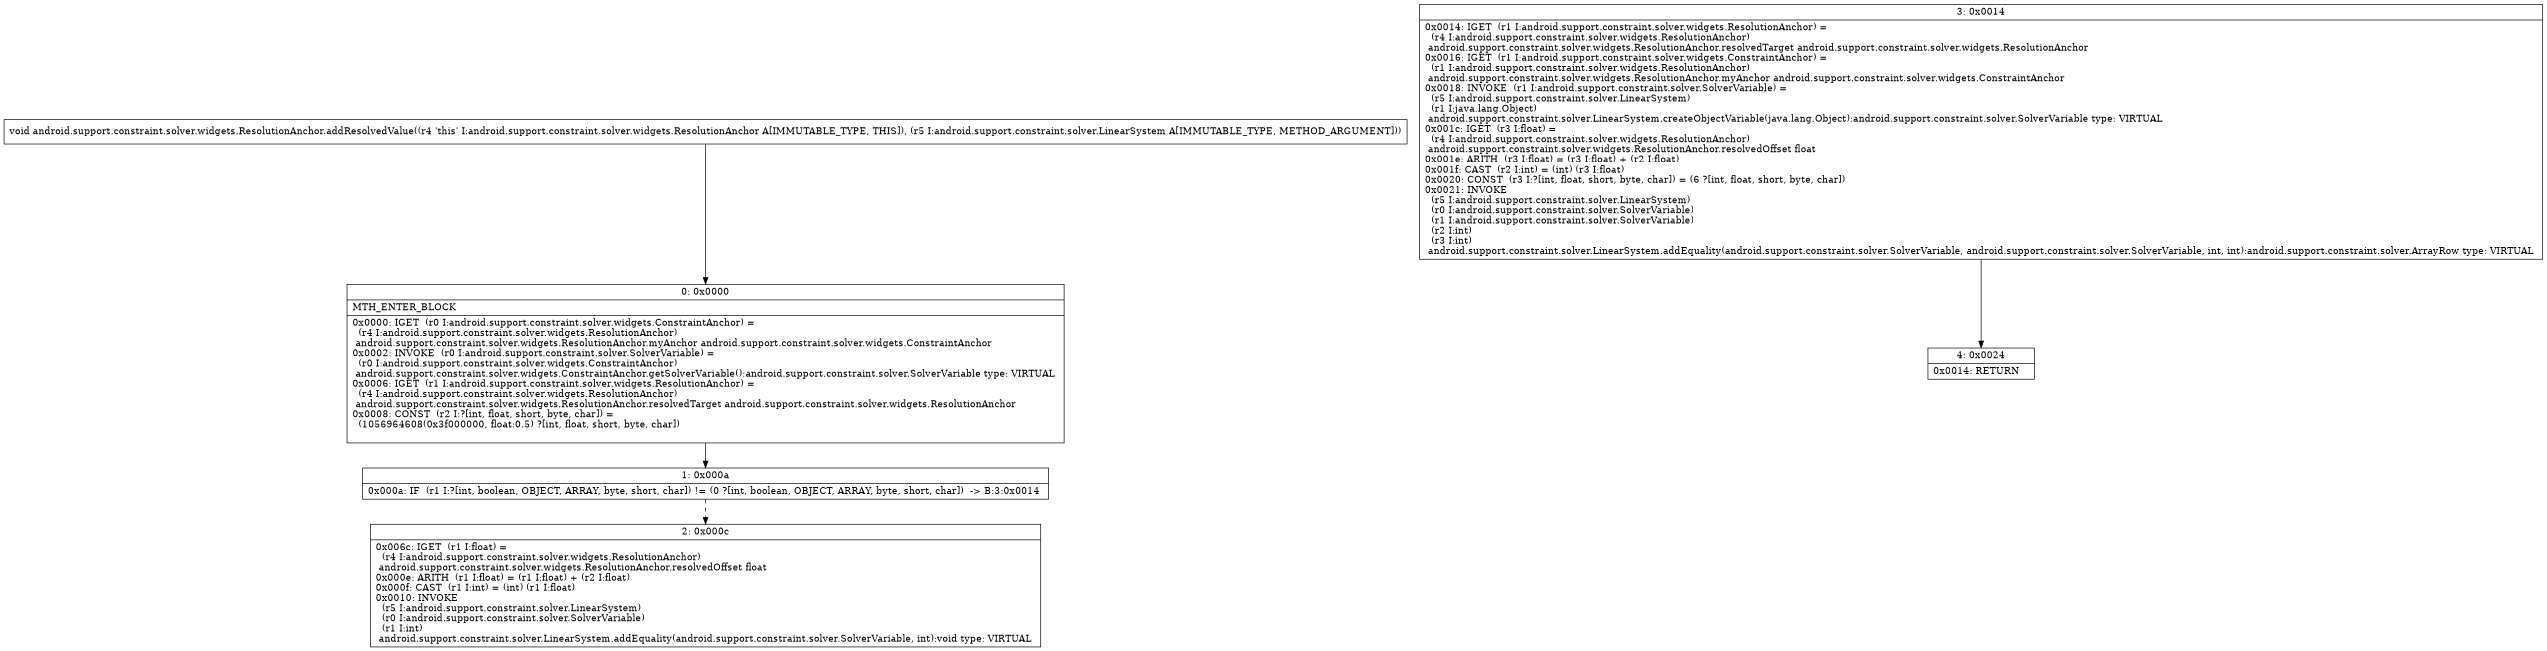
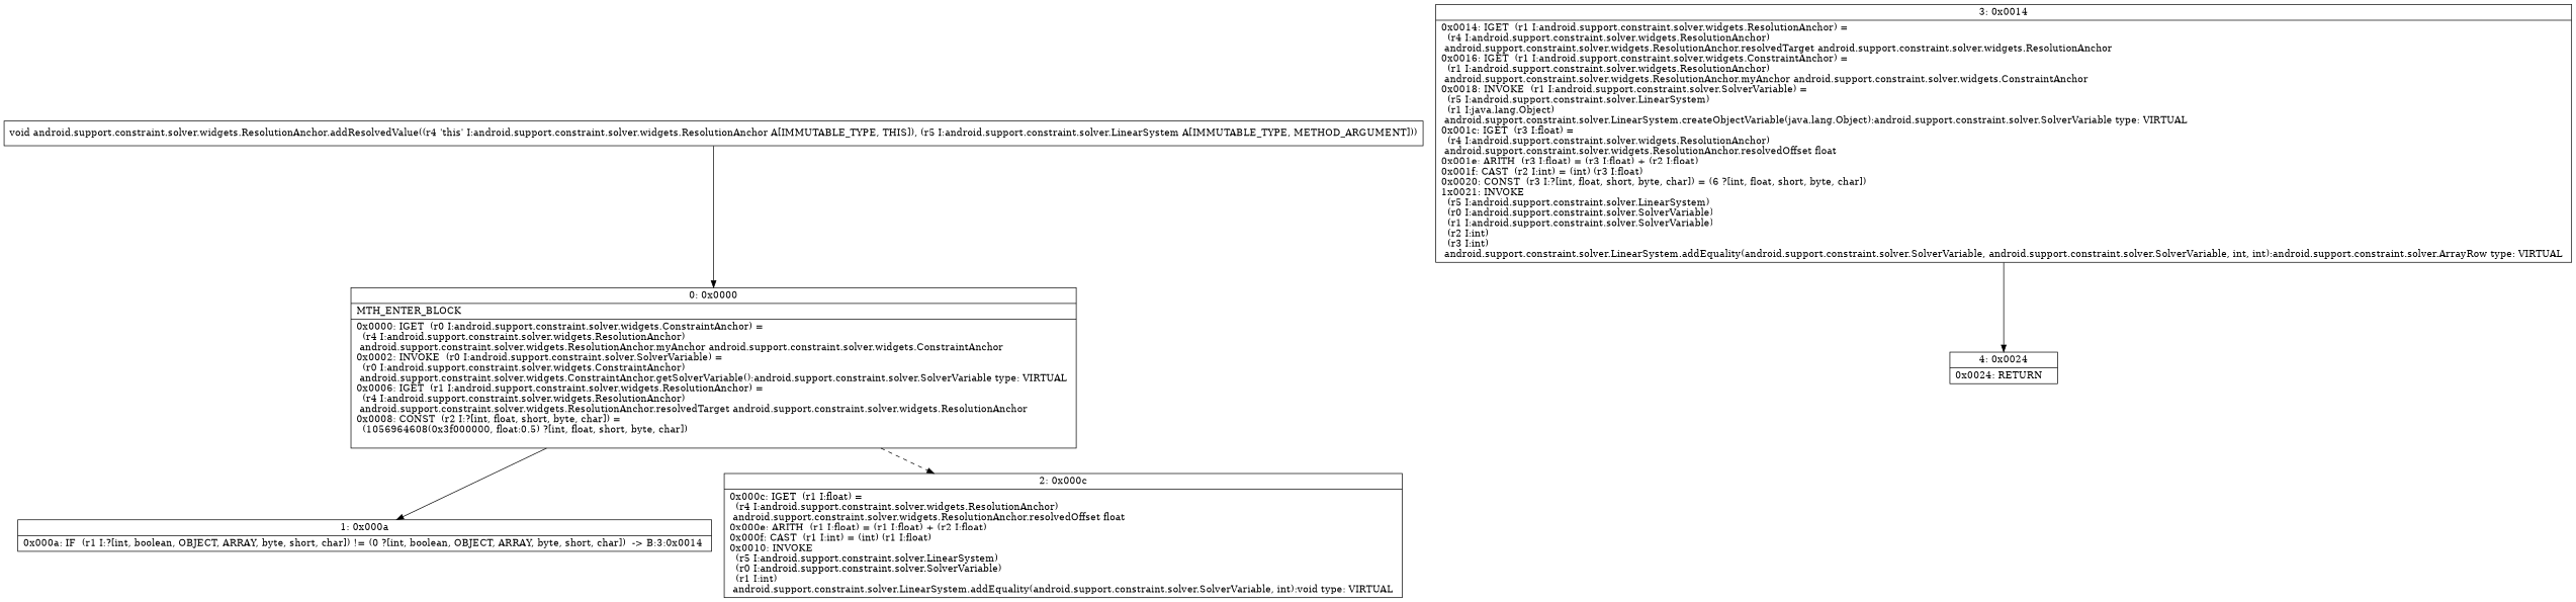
  digraph {
    fontname="DejaVu Serif"
    node [fontname="DejaVu Serif" shape=record]
    edge [fontname="DejaVu Serif"]
    n1 [label="{0\:\ 0x0000|MTH_ENTER_BLOCK\l|0x0000: IGET  (r0 I:android.support.constraint.solver.widgets.ConstraintAnchor) = \l  (r4 I:android.support.constraint.solver.widgets.ResolutionAnchor)\l android.support.constraint.solver.widgets.ResolutionAnchor.myAnchor android.support.constraint.solver.widgets.ConstraintAnchor \l0x0002: INVOKE  (r0 I:android.support.constraint.solver.SolverVariable) = \l  (r0 I:android.support.constraint.solver.widgets.ConstraintAnchor)\l android.support.constraint.solver.widgets.ConstraintAnchor.getSolverVariable():android.support.constraint.solver.SolverVariable type: VIRTUAL \l0x0006: IGET  (r1 I:android.support.constraint.solver.widgets.ResolutionAnchor) = \l  (r4 I:android.support.constraint.solver.widgets.ResolutionAnchor)\l android.support.constraint.solver.widgets.ResolutionAnchor.resolvedTarget android.support.constraint.solver.widgets.ResolutionAnchor \l0x0008: CONST  (r2 I:?[int, float, short, byte, char]) = \l  (1056964608(0x3f000000, float:0.5) ?[int, float, short, byte, char])\l \l}"]
    n2 [label="{1\:\ 0x000a|0x000a: IF  (r1 I:?[int, boolean, OBJECT, ARRAY, byte, short, char]) != (0 ?[int, boolean, OBJECT, ARRAY, byte, short, char])  \-\> B:3:0x0014 \l}"]
-   n3 [label="{2\:\ 0x000c|0x006c: IGET  (r1 I:float) = \l  (r4 I:android.support.constraint.solver.widgets.ResolutionAnchor)\l android.support.constraint.solver.widgets.ResolutionAnchor.resolvedOffset float \l0x000e: ARITH  (r1 I:float) = (r1 I:float) + (r2 I:float) \l0x000f: CAST  (r1 I:int) = (int) (r1 I:float) \l0x0010: INVOKE  \l  (r5 I:android.support.constraint.solver.LinearSystem)\l  (r0 I:android.support.constraint.solver.SolverVariable)\l  (r1 I:int)\l android.support.constraint.solver.LinearSystem.addEquality(android.support.constraint.solver.SolverVariable, int):void type: VIRTUAL \l}"]
-   n4 [label="{3\:\ 0x0014|0x0014: IGET  (r1 I:android.support.constraint.solver.widgets.ResolutionAnchor) = \l  (r4 I:android.support.constraint.solver.widgets.ResolutionAnchor)\l android.support.constraint.solver.widgets.ResolutionAnchor.resolvedTarget android.support.constraint.solver.widgets.ResolutionAnchor \l0x0016: IGET  (r1 I:android.support.constraint.solver.widgets.ConstraintAnchor) = \l  (r1 I:android.support.constraint.solver.widgets.ResolutionAnchor)\l android.support.constraint.solver.widgets.ResolutionAnchor.myAnchor android.support.constraint.solver.widgets.ConstraintAnchor \l0x0018: INVOKE  (r1 I:android.support.constraint.solver.SolverVariable) = \l  (r5 I:android.support.constraint.solver.LinearSystem)\l  (r1 I:java.lang.Object)\l android.support.constraint.solver.LinearSystem.createObjectVariable(java.lang.Object):android.support.constraint.solver.SolverVariable type: VIRTUAL \l0x001c: IGET  (r3 I:float) = \l  (r4 I:android.support.constraint.solver.widgets.ResolutionAnchor)\l android.support.constraint.solver.widgets.ResolutionAnchor.resolvedOffset float \l0x001e: ARITH  (r3 I:float) = (r3 I:float) + (r2 I:float) \l0x001f: CAST  (r2 I:int) = (int) (r3 I:float) \l0x0020: CONST  (r3 I:?[int, float, short, byte, char]) = (6 ?[int, float, short, byte, char]) \l0x0021: INVOKE  \l  (r5 I:android.support.constraint.solver.LinearSystem)\l  (r0 I:android.support.constraint.solver.SolverVariable)\l  (r1 I:android.support.constraint.solver.SolverVariable)\l  (r2 I:int)\l  (r3 I:int)\l android.support.constraint.solver.LinearSystem.addEquality(android.support.constraint.solver.SolverVariable, android.support.constraint.solver.SolverVariable, int, int):android.support.constraint.solver.ArrayRow type: VIRTUAL \l}"]
-   n5 [label="{4\:\ 0x0024|0x0014: RETURN   \l}"]
+   n3 [label="{2\:\ 0x000c|0x000c: IGET  (r1 I:float) = \l  (r4 I:android.support.constraint.solver.widgets.ResolutionAnchor)\l android.support.constraint.solver.widgets.ResolutionAnchor.resolvedOffset float \l0x000e: ARITH  (r1 I:float) = (r1 I:float) + (r2 I:float) \l0x000f: CAST  (r1 I:int) = (int) (r1 I:float) \l0x0010: INVOKE  \l  (r5 I:android.support.constraint.solver.LinearSystem)\l  (r0 I:android.support.constraint.solver.SolverVariable)\l  (r1 I:int)\l android.support.constraint.solver.LinearSystem.addEquality(android.support.constraint.solver.SolverVariable, int):void type: VIRTUAL \l}"]
+   n4 [label="{3\:\ 0x0014|0x0014: IGET  (r1 I:android.support.constraint.solver.widgets.ResolutionAnchor) = \l  (r4 I:android.support.constraint.solver.widgets.ResolutionAnchor)\l android.support.constraint.solver.widgets.ResolutionAnchor.resolvedTarget android.support.constraint.solver.widgets.ResolutionAnchor \l0x0016: IGET  (r1 I:android.support.constraint.solver.widgets.ConstraintAnchor) = \l  (r1 I:android.support.constraint.solver.widgets.ResolutionAnchor)\l android.support.constraint.solver.widgets.ResolutionAnchor.myAnchor android.support.constraint.solver.widgets.ConstraintAnchor \l0x0018: INVOKE  (r1 I:android.support.constraint.solver.SolverVariable) = \l  (r5 I:android.support.constraint.solver.LinearSystem)\l  (r1 I:java.lang.Object)\l android.support.constraint.solver.LinearSystem.createObjectVariable(java.lang.Object):android.support.constraint.solver.SolverVariable type: VIRTUAL \l0x001c: IGET  (r3 I:float) = \l  (r4 I:android.support.constraint.solver.widgets.ResolutionAnchor)\l android.support.constraint.solver.widgets.ResolutionAnchor.resolvedOffset float \l0x001e: ARITH  (r3 I:float) = (r3 I:float) + (r2 I:float) \l0x001f: CAST  (r2 I:int) = (int) (r3 I:float) \l0x0020: CONST  (r3 I:?[int, float, short, byte, char]) = (6 ?[int, float, short, byte, char]) \l1x0021: INVOKE  \l  (r5 I:android.support.constraint.solver.LinearSystem)\l  (r0 I:android.support.constraint.solver.SolverVariable)\l  (r1 I:android.support.constraint.solver.SolverVariable)\l  (r2 I:int)\l  (r3 I:int)\l android.support.constraint.solver.LinearSystem.addEquality(android.support.constraint.solver.SolverVariable, android.support.constraint.solver.SolverVariable, int, int):android.support.constraint.solver.ArrayRow type: VIRTUAL \l}"]
+   n5 [label="{4\:\ 0x0024|0x0024: RETURN   \l}"]
    n6 [label="{void android.support.constraint.solver.widgets.ResolutionAnchor.addResolvedValue((r4 'this' I:android.support.constraint.solver.widgets.ResolutionAnchor A[IMMUTABLE_TYPE, THIS]), (r5 I:android.support.constraint.solver.LinearSystem A[IMMUTABLE_TYPE, METHOD_ARGUMENT])) }"]
    n1 -> n2
-   n2 -> n3 [style=dashed]
+   n1 -> n3 [style=dashed]
    n4 -> n5
    n6 -> n1
  }
